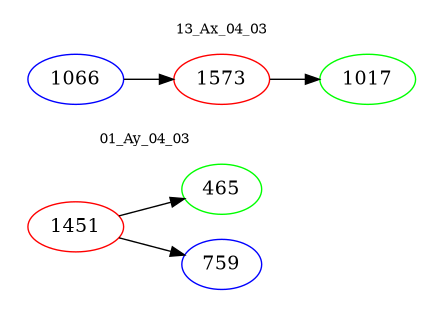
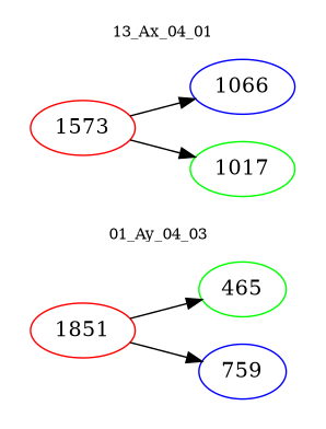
  digraph {
    rankdir=LR
    node [color=red]
    edge [color=black]
-   n1 [label=1451]
+   n1 [label=1851]
    n2 [color=blue label=759]
    n3 [color=green label=465]
    n4 [label=1573]
    n5 [color=green label=1017]
    n6 [color=blue label=1066]
    subgraph cluster_1 {
      color=white
      fontsize=10
      label="01_Ay_04_03"
      n1
      n2
      n3
    }
    subgraph cluster_2 {
      color=white
      fontsize=10
-     label="13_Ax_04_03"
+     label="13_Ax_04_01"
      n4
      n5
      n6
    }
    n1 -> n2
    n1 -> n3
    n4 -> n5
-   n6 -> n4
+   n4 -> n6
  }
